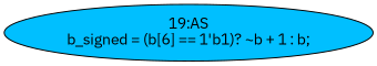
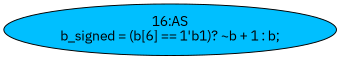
  strict digraph {
    fontname="IBM Plex Sans"
-   n1 [ast="<pyverilog.vparser.ast.Assign object at 0x7f605a921450>" def_var="['b_signed']" fillcolor=deepskyblue label="19:AS\nb_signed = (b[6] == 1'b1)? ~b + 1 : b;" statements="[]" style=filled typ=Assign use_var="['b', 'b', 'b']" fontname="IBM Plex Sans"]
+   n1 [ast="<pyverilog.vparser.ast.Assign object at 0x7f605a921450>" def_var="['b_signed']" fillcolor=deepskyblue label="16:AS\nb_signed = (b[6] == 1'b1)? ~b + 1 : b;" statements="[]" style=filled typ=Assign use_var="['b', 'b', 'b']" fontname="IBM Plex Sans"]
  }
